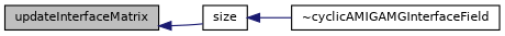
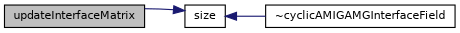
  digraph {
    rankdir=LR
    node [color=black fontname=Helvetica fontsize=10 shape=record]
    edge [color=midnightblue dir=back fontname=Helvetica fontsize=10 labelfontname=Helvetica labelfontsize=10 style=solid]
    n1 [fillcolor=grey75 fontcolor=black height=0.2 label=updateInterfaceMatrix style=filled width=0.4]
    n2 [height=0.2 label=size width=0.4]
    n3 [height=0.2 label="~cyclicAMIGAMGInterfaceField" width=0.4]
-   n1 -> n2
+   n2 -> n1
    n2 -> n3
  }
